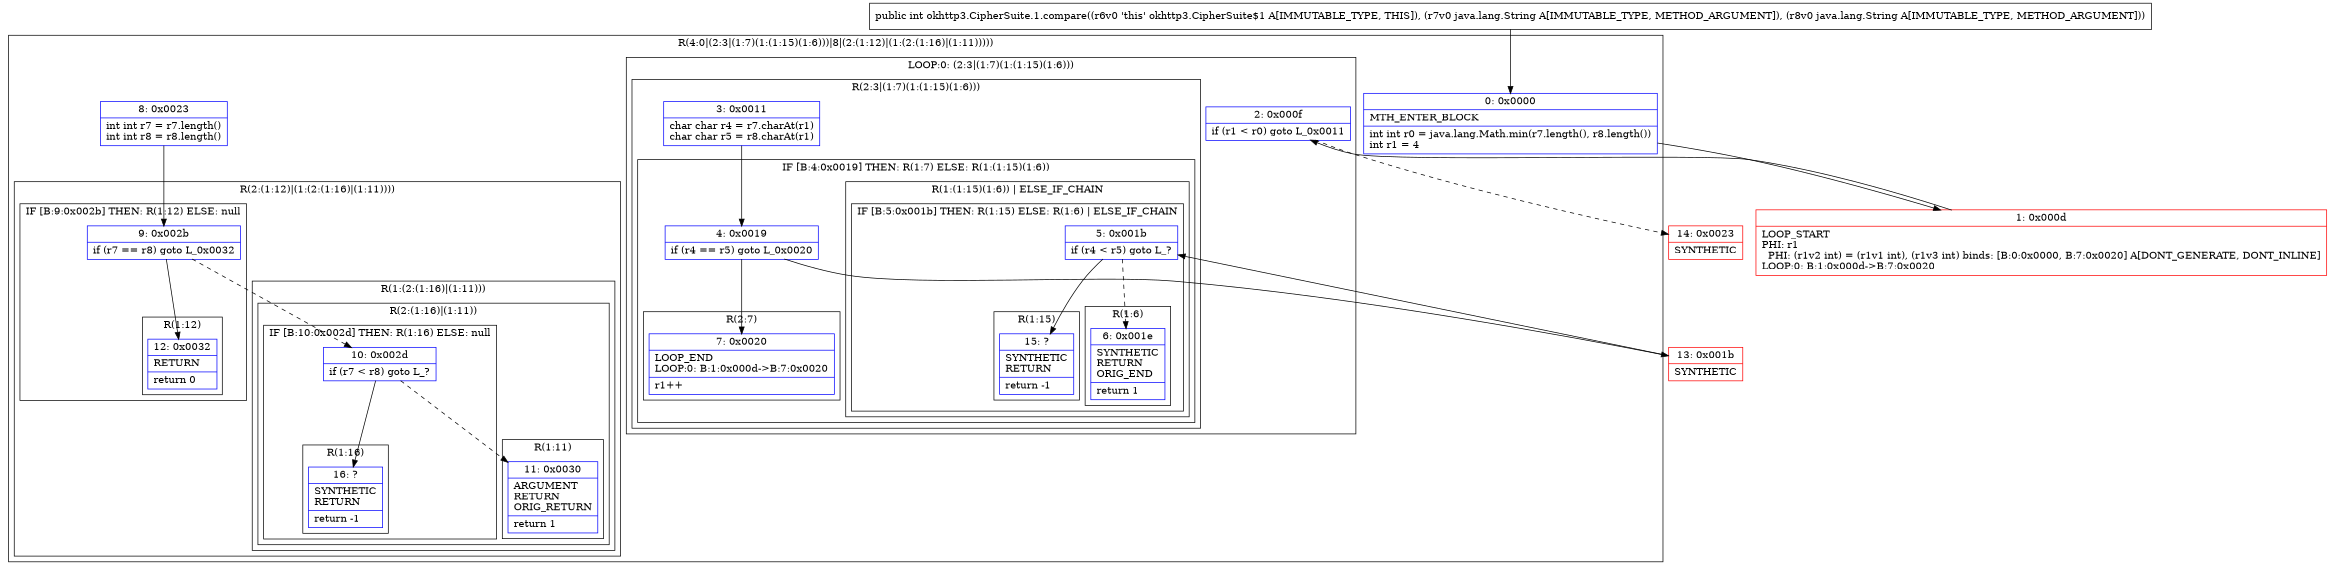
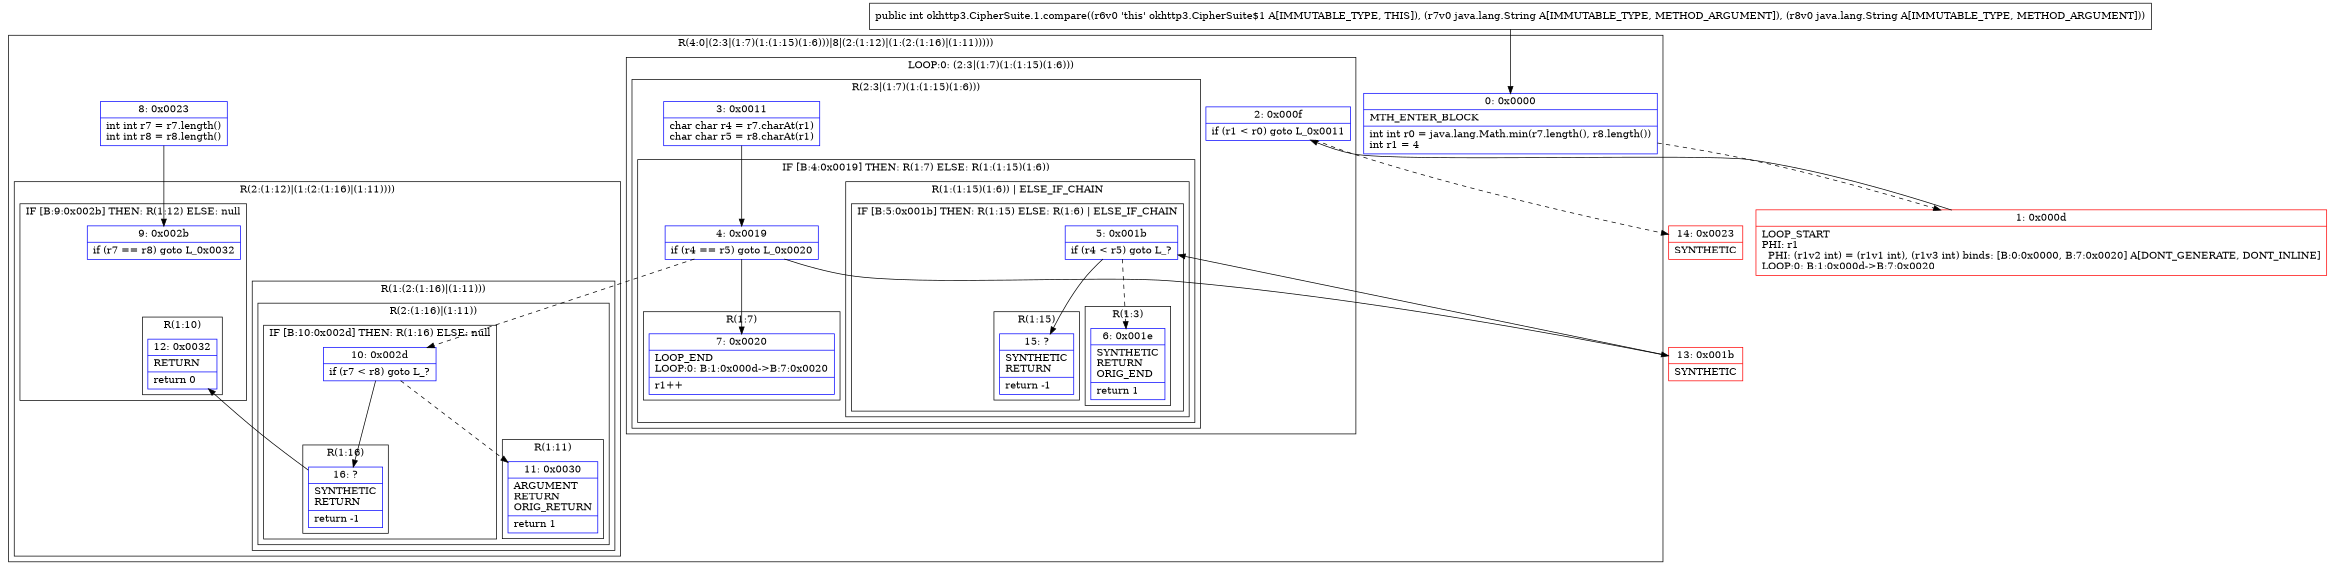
  digraph {
    node [color=blue shape=record]
    n1 [label="{7\:\ 0x0020|LOOP_END\lLOOP:0: B:1:0x000d\-\>B:7:0x0020\l|r1++\l}"]
    n2 [label="{15\:\ ?|SYNTHETIC\lRETURN\l|return \-1\l}"]
    n3 [label="{6\:\ 0x001e|SYNTHETIC\lRETURN\lORIG_END\l|return 1\l}"]
    n4 [label="{5\:\ 0x001b|if (r4 \< r5) goto L_?\l}"]
    n5 [label="{4\:\ 0x0019|if (r4 == r5) goto L_0x0020\l}"]
    n6 [label="{3\:\ 0x0011|char char r4 = r7.charAt(r1)\lchar char r5 = r8.charAt(r1)\l}"]
    n7 [label="{2\:\ 0x000f|if (r1 \< r0) goto L_0x0011\l}"]
    n8 [label="{12\:\ 0x0032|RETURN\l|return 0\l}"]
    n9 [label="{9\:\ 0x002b|if (r7 == r8) goto L_0x0032\l}"]
    n10 [label="{16\:\ ?|SYNTHETIC\lRETURN\l|return \-1\l}"]
    n11 [label="{10\:\ 0x002d|if (r7 \< r8) goto L_?\l}"]
    n12 [label="{11\:\ 0x0030|ARGUMENT\lRETURN\lORIG_RETURN\l|return 1\l}"]
    n13 [label="{0\:\ 0x0000|MTH_ENTER_BLOCK\l|int int r0 = java.lang.Math.min(r7.length(), r8.length())\lint r1 = 4\l}"]
    n14 [label="{8\:\ 0x0023|int int r7 = r7.length()\lint int r8 = r8.length()\l}"]
    n15 [color=red label="{13\:\ 0x001b|SYNTHETIC\l}"]
    n16 [color=red label="{14\:\ 0x0023|SYNTHETIC\l}"]
    n17 [color=red label="{1\:\ 0x000d|LOOP_START\lPHI: r1 \l  PHI: (r1v2 int) = (r1v1 int), (r1v3 int) binds: [B:0:0x0000, B:7:0x0020] A[DONT_GENERATE, DONT_INLINE]\lLOOP:0: B:1:0x000d\-\>B:7:0x0020\l}"]
    n18 [label="{public int okhttp3.CipherSuite.1.compare((r6v0 'this' okhttp3.CipherSuite$1 A[IMMUTABLE_TYPE, THIS]), (r7v0 java.lang.String A[IMMUTABLE_TYPE, METHOD_ARGUMENT]), (r8v0 java.lang.String A[IMMUTABLE_TYPE, METHOD_ARGUMENT])) }" color=""]
    subgraph cluster_1 {
      label="R(4:0|(2:3|(1:7)(1:(1:15)(1:6)))|8|(2:(1:12)|(1:(2:(1:16)|(1:11)))))"
      n13
      n14
      subgraph cluster_2 {
        label="LOOP:0: (2:3|(1:7)(1:(1:15)(1:6)))"
        n7
        subgraph cluster_3 {
          label="R(2:3|(1:7)(1:(1:15)(1:6)))"
          n6
          subgraph cluster_4 {
            label="IF [B:4:0x0019] THEN: R(1:7) ELSE: R(1:(1:15)(1:6))"
            n5
            subgraph cluster_5 {
-             label="R(2:7)"
+             label="R(1:7)"
              n1
            }
            subgraph cluster_6 {
              label="R(1:(1:15)(1:6)) | ELSE_IF_CHAIN\l"
              subgraph cluster_7 {
                label="IF [B:5:0x001b] THEN: R(1:15) ELSE: R(1:6) | ELSE_IF_CHAIN\l"
                n4
                subgraph cluster_8 {
                  label="R(1:15)"
                  n2
                }
                subgraph cluster_9 {
-                 label="R(1:6)"
+                 label="R(1:3)"
                  n3
                }
              }
            }
          }
        }
      }
      subgraph cluster_10 {
        label="R(2:(1:12)|(1:(2:(1:16)|(1:11))))"
        subgraph cluster_11 {
          label="IF [B:9:0x002b] THEN: R(1:12) ELSE: null"
          n9
          subgraph cluster_12 {
-           label="R(1:12)"
+           label="R(1:10)"
            n8
          }
        }
        subgraph cluster_13 {
          label="R(1:(2:(1:16)|(1:11)))"
          subgraph cluster_14 {
            label="R(2:(1:16)|(1:11))"
            subgraph cluster_15 {
              label="IF [B:10:0x002d] THEN: R(1:16) ELSE: null"
              n11
              subgraph cluster_16 {
                label="R(1:16)"
                n10
              }
            }
            subgraph cluster_17 {
              label="R(1:11)"
              n12
            }
          }
        }
      }
    }
    n4 -> n2
    n4 -> n3 [style=dashed]
    n5 -> n1
    n5 -> n15 [style=solid]
    n6 -> n5
    n7 -> n16 [style=dashed]
-   n9 -> n8
-   n9 -> n11 [style=dashed]
+   n10 -> n8
+   n5 -> n11 [style=dashed]
    n11 -> n10
    n11 -> n12 [style=dashed]
-   n13 -> n17
+   n13 -> n17 [style=dashed]
    n14 -> n9
    n15 -> n4
    n17 -> n7
    n18 -> n13
  }
